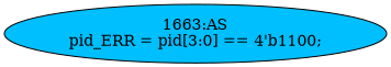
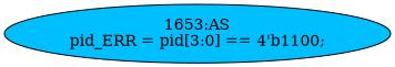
  strict digraph {
-   n1 [ast="<pyverilog.vparser.ast.Assign object at 0x7f13b5568f50>" def_var="['pid_ERR']" fillcolor=deepskyblue label="1663:AS\npid_ERR = pid[3:0] == 4'b1100;" statements="[]" style=filled typ=Assign use_var="['pid']"]
+   n1 [ast="<pyverilog.vparser.ast.Assign object at 0x7f13b5568f50>" def_var="['pid_ERR']" fillcolor=deepskyblue label="1653:AS\npid_ERR = pid[3:0] == 4'b1100;" statements="[]" style=filled typ=Assign use_var="['pid']"]
  }
